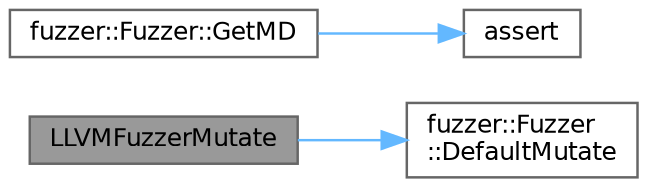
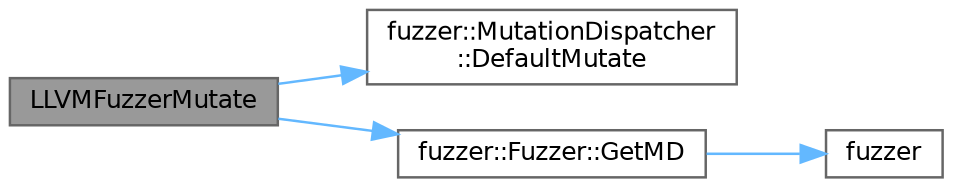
  digraph {
    rankdir=LR
    node [color=grey40 fillcolor=white fontname=Helvetica fontsize=10 shape=box style=filled]
    edge [color=steelblue1 fontname=Helvetica fontsize=10 labelfontname=Helvetica labelfontsize=10 style=solid]
    n1 [color=gray40 fillcolor=grey60 fontcolor=black height=0.2 label=LLVMFuzzerMutate width=0.4]
-   n2 [height=0.2 label="fuzzer::Fuzzer\l::DefaultMutate" width=0.4]
+   n2 [height=0.2 label="fuzzer::MutationDispatcher\l::DefaultMutate" width=0.4]
    n3 [height=0.2 label="fuzzer::Fuzzer::GetMD" width=0.4]
-   n4 [height=0.2 label=assert width=0.4]
+   n4 [height=0.2 label=fuzzer width=0.4]
    n1 -> n2
+   n1 -> n3
    n3 -> n4
  }
